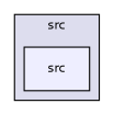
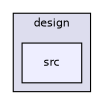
  digraph {
    compound=true
    n1 [fillcolor="#eeeeff" fontname=Helvetica fontsize=10 label=src pencolor=black shape=box style=filled]
    subgraph cluster_1 {
      bgcolor="#ddddee"
      fontname=Helvetica
      fontsize=10
-     label=src
+     label=design
      pencolor=black
      n1
    }
  }
